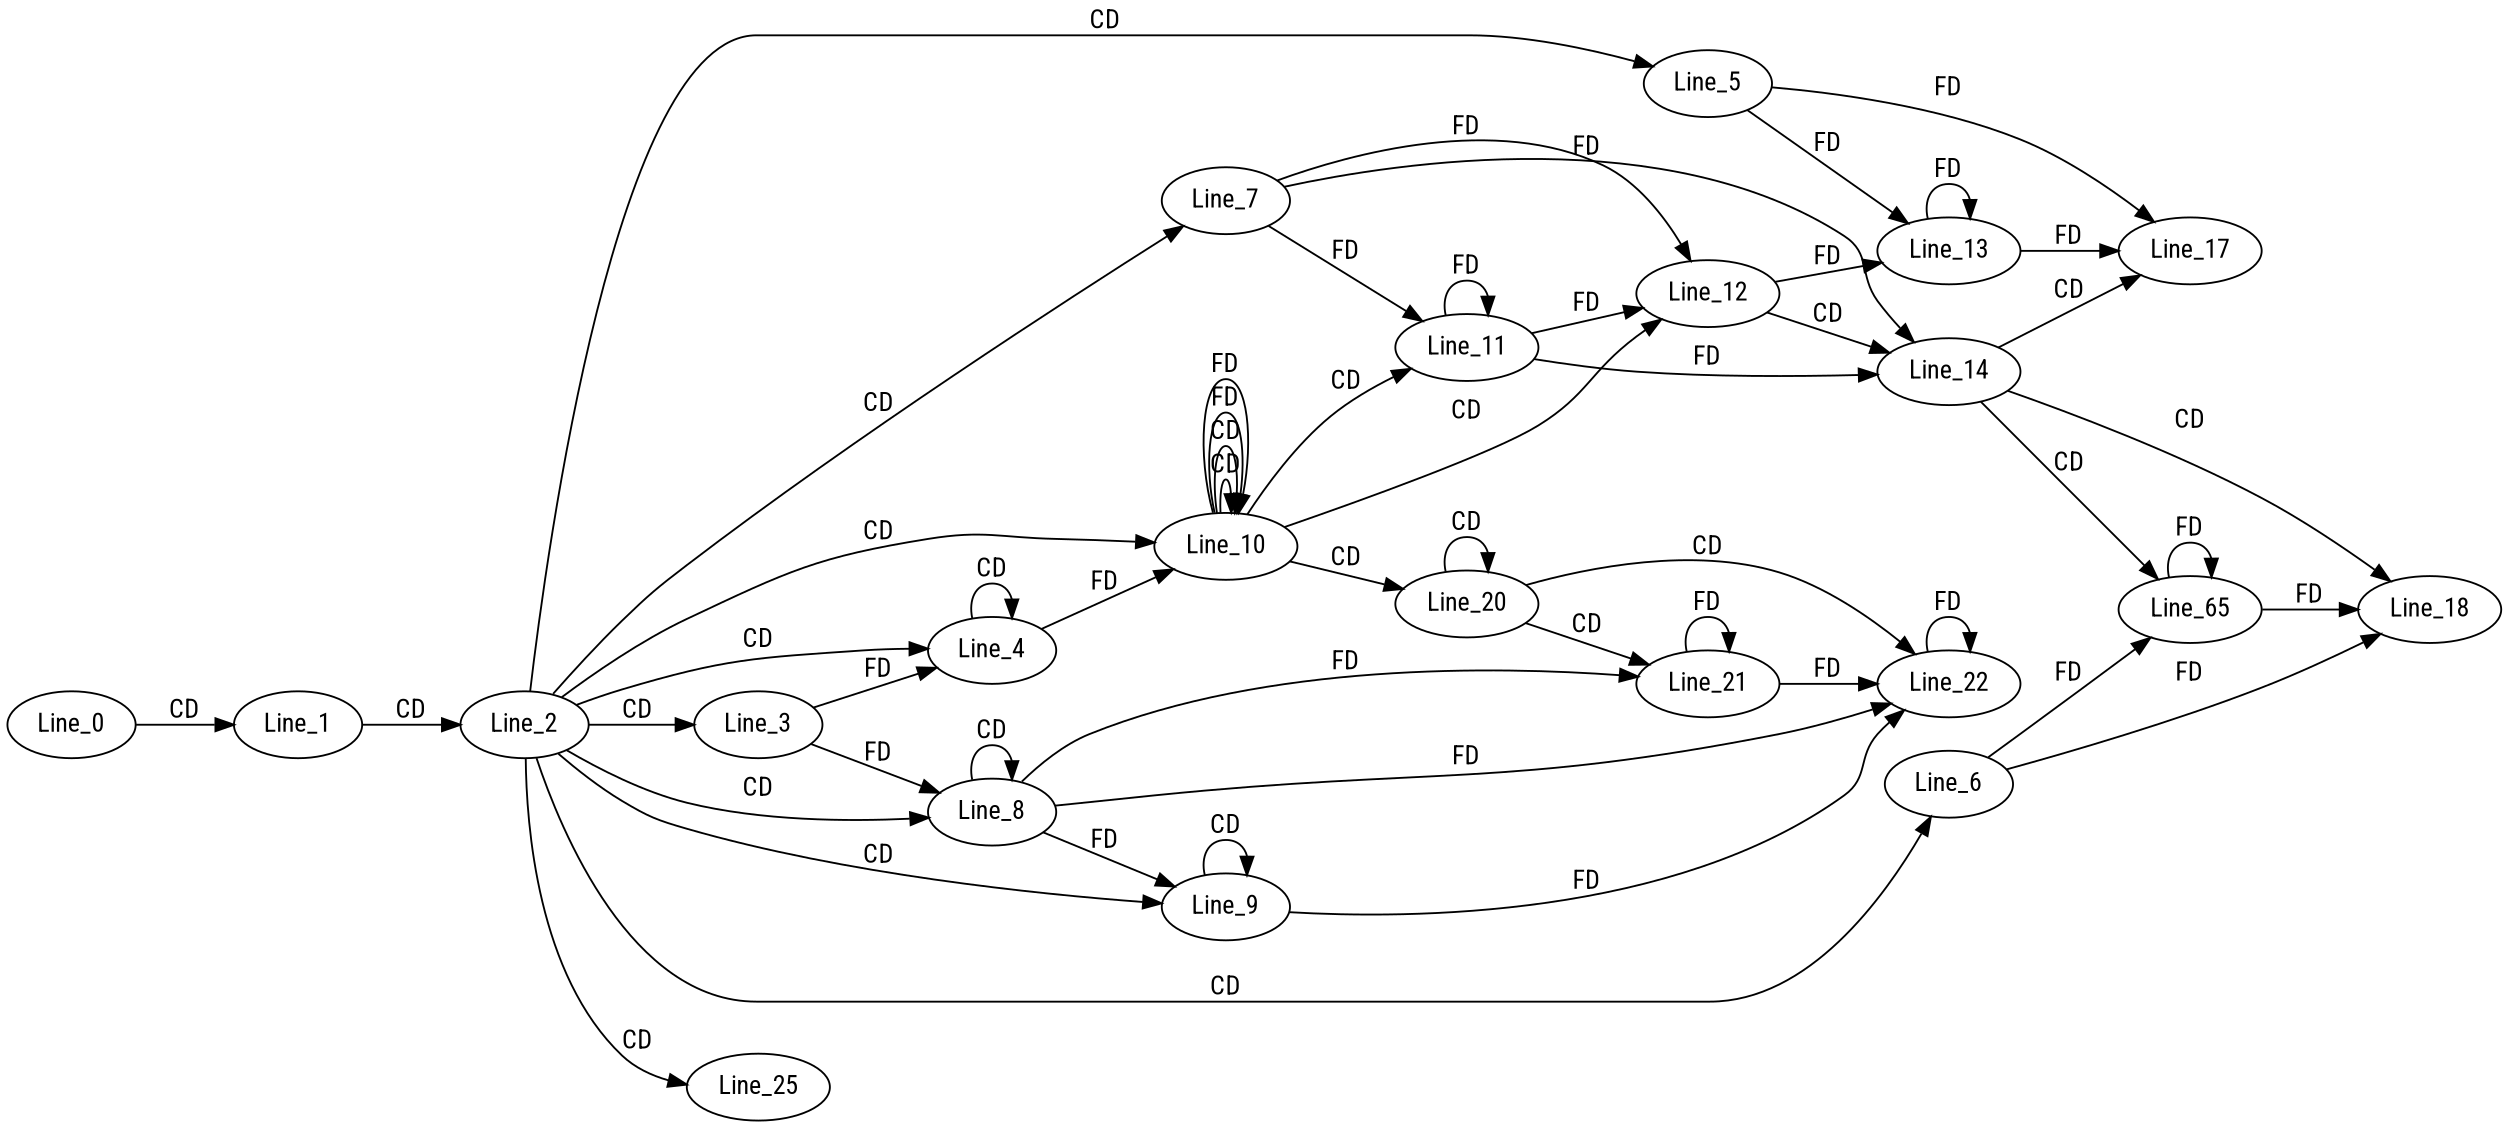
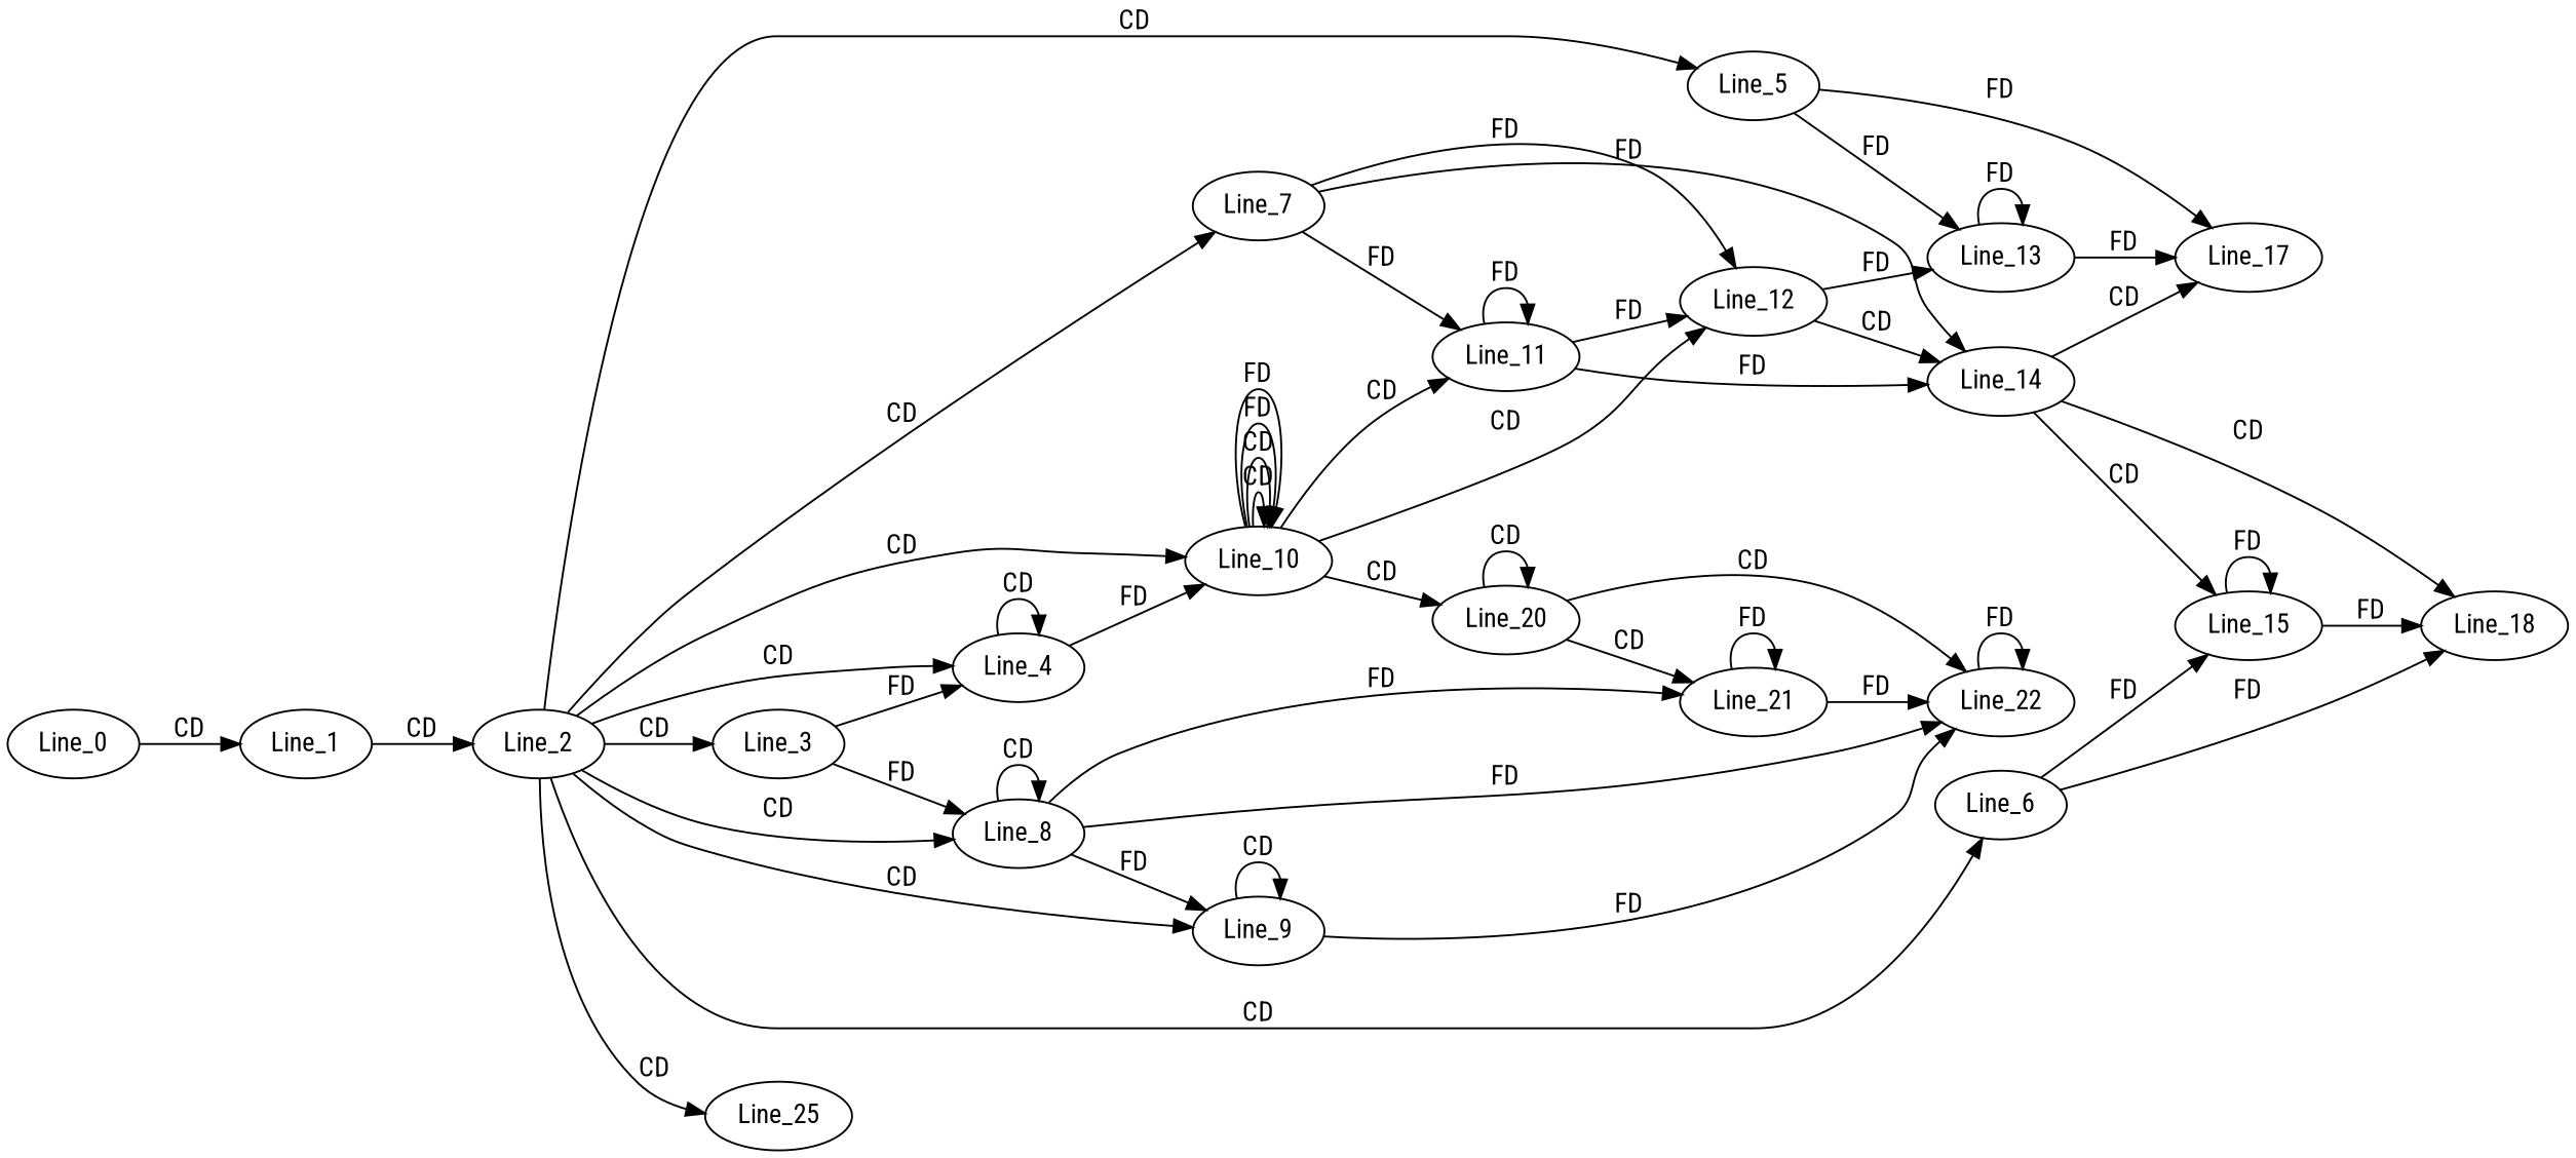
  digraph {
    fontname="Roboto Condensed"
    rankdir=LR
    node [fontname="Roboto Condensed"]
    edge [fontname="Roboto Condensed"]
    Line_0
    Line_1
    Line_2
    Line_3
    Line_4
    Line_5
    Line_6
    Line_7
    Line_8
    Line_9
    Line_10
    Line_25
    Line_13
    Line_17
-   Line_15 [label=Line_65]
+   Line_15
    Line_18
    Line_11
    Line_12
    Line_14
    Line_21
    Line_22
    Line_20
    Line_0 -> Line_1 [label=CD]
    Line_1 -> Line_2 [label=CD]
    Line_2 -> Line_3 [label=CD]
    Line_2 -> Line_4 [label=CD]
    Line_2 -> Line_5 [label=CD]
    Line_2 -> Line_6 [label=CD]
    Line_2 -> Line_7 [label=CD]
    Line_2 -> Line_8 [label=CD]
    Line_2 -> Line_9 [label=CD]
    Line_2 -> Line_10 [label=CD]
    Line_2 -> Line_25 [label=CD]
    Line_3 -> Line_4 [label=FD]
    Line_3 -> Line_8 [label=FD]
    Line_4 -> Line_4 [label=CD]
    Line_4 -> Line_10 [label=FD]
    Line_5 -> Line_13 [label=FD]
    Line_5 -> Line_17 [label=FD]
    Line_6 -> Line_15 [label=FD]
    Line_6 -> Line_18 [label=FD]
    Line_7 -> Line_11 [label=FD]
    Line_7 -> Line_12 [label=FD]
    Line_7 -> Line_14 [label=FD]
    Line_8 -> Line_8 [label=CD]
    Line_8 -> Line_9 [label=FD]
    Line_8 -> Line_21 [label=FD]
    Line_8 -> Line_22 [label=FD]
    Line_9 -> Line_9 [label=CD]
    Line_9 -> Line_22 [label=FD]
    Line_10 -> Line_10 [label=CD]
    Line_10 -> Line_10 [label=CD]
    Line_10 -> Line_10 [label=FD]
    Line_10 -> Line_10 [label=FD]
    Line_10 -> Line_11 [label=CD]
    Line_10 -> Line_12 [label=CD]
    Line_10 -> Line_20 [label=CD]
    Line_13 -> Line_13 [label=FD]
    Line_13 -> Line_17 [label=FD]
    Line_15 -> Line_15 [label=FD]
    Line_15 -> Line_18 [label=FD]
    Line_11 -> Line_11 [label=FD]
    Line_11 -> Line_12 [label=FD]
    Line_11 -> Line_14 [label=FD]
    Line_12 -> Line_13 [label=FD]
    Line_12 -> Line_14 [label=CD]
    Line_14 -> Line_17 [label=CD]
    Line_14 -> Line_15 [label=CD]
    Line_14 -> Line_18 [label=CD]
    Line_21 -> Line_21 [label=FD]
    Line_21 -> Line_22 [label=FD]
    Line_22 -> Line_22 [label=FD]
    Line_20 -> Line_21 [label=CD]
    Line_20 -> Line_22 [label=CD]
    Line_20 -> Line_20 [label=CD]
  }
